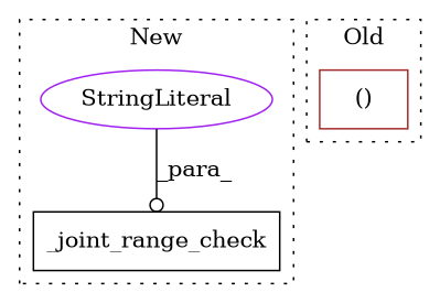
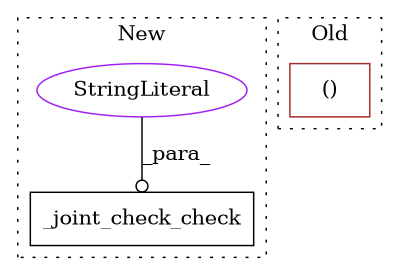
  digraph {
    node [shape=box]
-   n1 [a=32 l="19,1" label=_joint_range_check s="12459,12491" color=black]
+   n1 [a=32 l="19,1" label=_joint_check_check s="12459,12491" color=black]
    n2 [a=45 l=7 label=StringLiteral s=12484 shape=ellipse color=purple]
    n3 [a=106 l=16 label="()" s=15296 color=brown]
    subgraph cluster_1 {
      label=New
      style=dotted
      n1
      n2
    }
    subgraph cluster_2 {
      label=Old
      style=dotted
      n3
    }
    n2 -> n1 [label=_para_ arrowhead=odot]
  }
